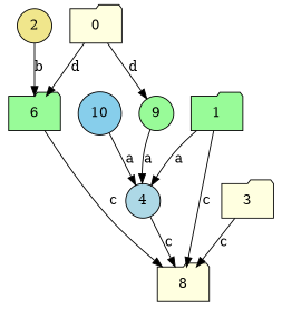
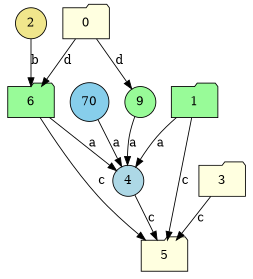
  strict digraph {
    node [fillcolor=palegreen shape=folder style=filled]
    2 [fillcolor=khaki shape=circle]
    6
-   8 [fillcolor=lightyellow]
+   8 [fillcolor=lightyellow label=5]
    4 [fillcolor=lightblue shape=circle]
    3 [fillcolor=lightyellow]
    0 [fillcolor=lightyellow]
    9 [shape=circle]
    1
-   10 [fillcolor=skyblue shape=circle]
+   10 [fillcolor=skyblue shape=circle label=70]
    2 -> 6 [label=b]
    6 -> 8 [label=c]
+   6 -> 4 [label=a]
    4 -> 8 [label=c]
    3 -> 8 [label=c]
    0 -> 6 [label=d]
    0 -> 9 [label=d]
    9 -> 4 [label=a]
    1 -> 8 [label=c]
    1 -> 4 [label=a]
    10 -> 4 [label=a]
  }
